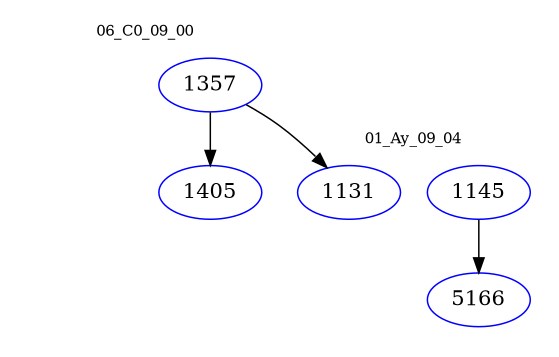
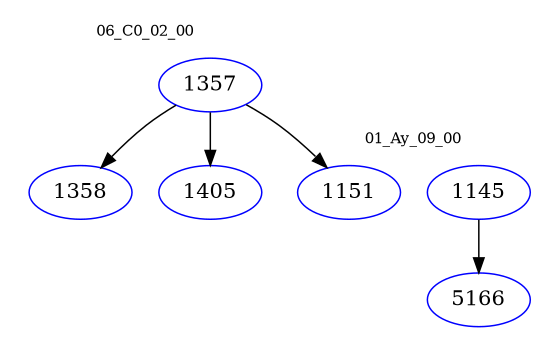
  digraph {
    node [color=blue]
    edge [color=black]
    n1 [label=1145]
-   n2 [label=1131]
+   n2 [label=1151]
    n3 [label=5166]
    n4 [label=1357]
+   n5 [label=1358]
    n6 [label=1405]
    subgraph cluster_1 {
      color=white
      fontsize=10
-     label="01_Ay_09_04"
+     label="01_Ay_09_00"
      n1
      n2
      n3
    }
    subgraph cluster_2 {
      color=white
      fontsize=10
-     label="06_C0_09_00"
+     label="06_C0_02_00"
      n4
+     n5
      n6
    }
    n1 -> n3
    n4 -> n2
+   n4 -> n5
    n4 -> n6
  }
